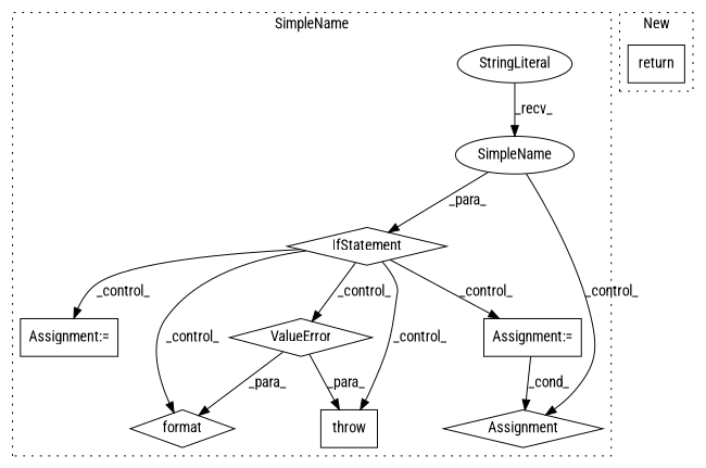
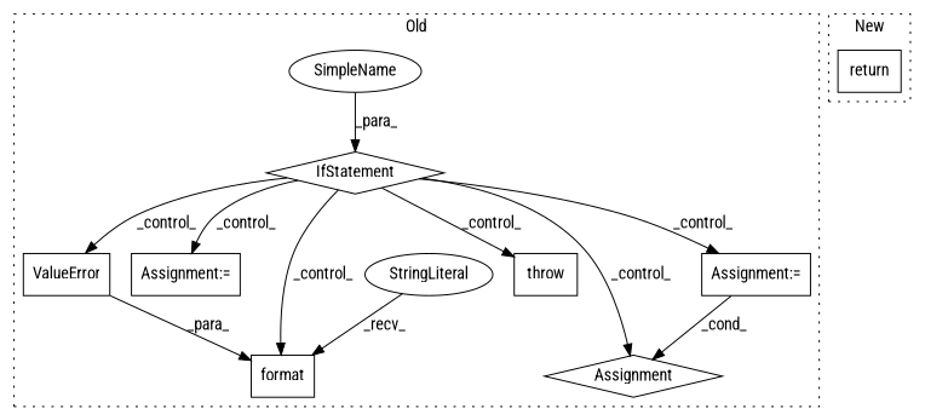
  digraph {
    fontname="Roboto Condensed"
    node [a=32 fontname="Roboto Condensed" l="53,2" s="6440,6525" shape=box]
    edge [fontname="Roboto Condensed"]
-   n1 [l="7,1" label=format s="6351,6370" shape=diamond]
+   n1 [l="7,1" label=format s="6351,6370"]
    n2 [a=45 l=45 label=StringLiteral s=6305 shape=ellipse]
    n3 [a=25 l="4,2" label=IfStatement s="6142,6278" shape=diamond]
    n4 [a=42 label=SimpleName shape=ellipse l="" s=""]
    n5 [a=7 l=1 label="Assignment:=" s=6413]
    n6 [a=7 label="Assignment:="]
-   n7 [l="11,1" label=ValueError s="6294,6371" shape=diamond]
+   n7 [l="11,1" label=ValueError s="6294,6371"]
    n8 [a=53 l=6 label=throw s=6288]
    n9 [a=70 label=Assignment shape=diamond]
    n10 [a=41 l=7 label=return s=3327]
    subgraph cluster_1 {
-     label=SimpleName
+     label=Old
      style=dotted
      n1
      n2
      n3
      n4
      n5
      n6
      n7
      n8
      n9
    }
    subgraph cluster_2 {
      label=New
      style=dotted
      n10
    }
-   n2 -> n4 [label=_recv_]
+   n2 -> n1 [label=_recv_]
    n3 -> n1 [label=_control_]
    n3 -> n5 [label=_control_]
    n3 -> n6 [label=_control_]
    n3 -> n7 [label=_control_]
    n3 -> n8 [label=_control_]
-   n4 -> n9 [label=_control_]
+   n3 -> n9 [label=_control_]
    n4 -> n3 [label=_para_]
    n6 -> n9 [label=_cond_]
    n7 -> n1 [label=_para_]
-   n7 -> n8 [label=_para_]
  }
